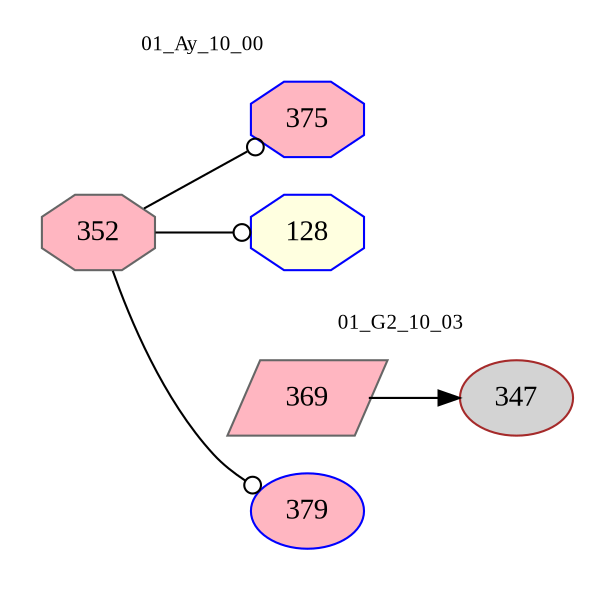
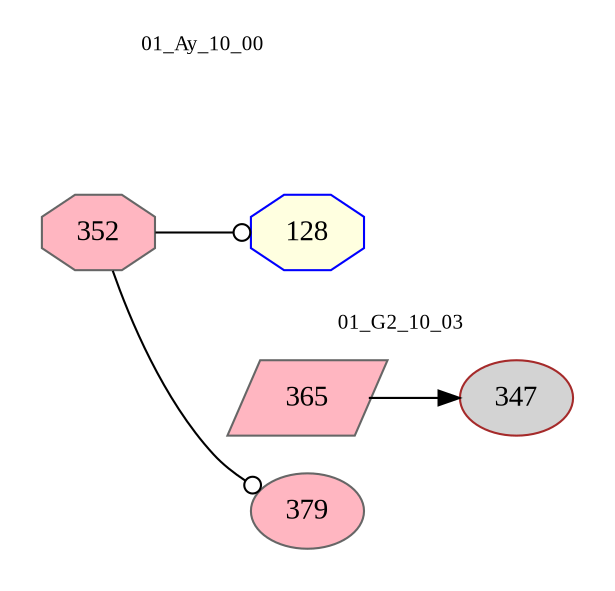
  digraph {
    fontname="Liberation Serif"
    rankdir=LR
    node [color=gray40 fillcolor=lightpink fontname="Liberation Serif" shape=octagon style=filled]
    edge [arrowhead=odot color=black fontname="Liberation Serif"]
    n1 [label=352]
    n2 [color=blue fillcolor=lightyellow label=128]
-   n3 [color=blue label=375]
-   n4 [label=369 shape=parallelogram]
+   n4 [label=365 shape=parallelogram]
    n5 [color=brown fillcolor=lightgrey label=347 shape=ellipse]
-   n6 [color=blue label=379 shape=ellipse]
+   n6 [label=379 shape=ellipse]
    subgraph cluster_1 {
      color=white
      fontsize=10
      label="01_Ay_10_00"
      n1
      n2
-     n3
    }
    subgraph cluster_2 {
      color=white
      fontsize=10
      label="01_G2_10_03"
      n4
      n5
      n6
    }
    n1 -> n2
-   n1 -> n3
    n1 -> n6
    n4 -> n5 [arrowhead=normal]
  }
